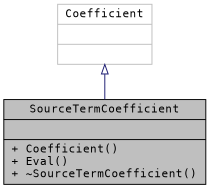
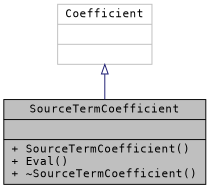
  digraph {
    fontname="DejaVu Sans Mono"
    node [fontname="DejaVu Sans Mono" fontsize=12 shape=record]
-   n1 [color=black fillcolor=grey75 fontcolor=black height=0.2 label="{SourceTermCoefficient\n||+ Coefficient()\l+ Eval()\l+ ~SourceTermCoefficient()\l}" style=filled width=0.4]
+   n1 [color=black fillcolor=grey75 fontcolor=black height=0.2 label="{SourceTermCoefficient\n||+ SourceTermCoefficient()\l+ Eval()\l+ ~SourceTermCoefficient()\l}" style=filled width=0.4]
    n2 [color=grey75 height=0.2 label="{Coefficient\n||}" width=0.4]
    n2 -> n1 [arrowtail=onormal color=midnightblue dir=back fontname="DejaVu Sans Mono" fontsize=12 labelfontname=Helvetica labelfontsize=12 style=solid]
  }
